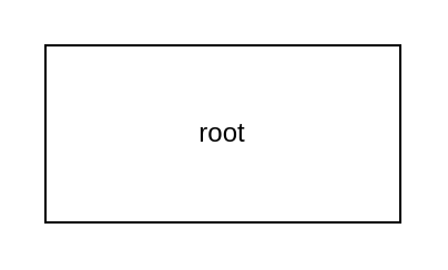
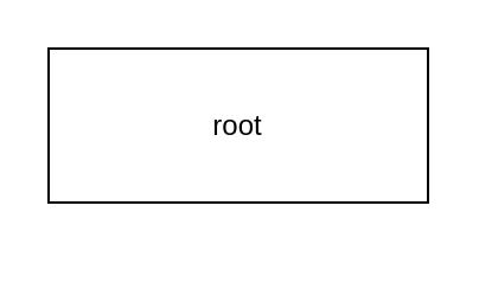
  <mxCell id="0" />
  <mxCell id="1" parent="0" />
- <mxCell id="2" value="root" style="rounded=0;whiteSpace=wrap;html=1;" vertex="1" parent="1"><mxGeometry x="20" y="20" width="160" height="80" as="geometry" /></mxCell>
+ <mxCell id="2" value="root" style="rounded=0;whiteSpace=wrap;html=1;" vertex="1" parent="1"><mxGeometry x="20" y="20" width="160" height="65" as="geometry" /></mxCell>
